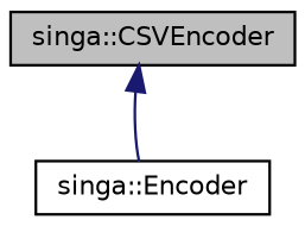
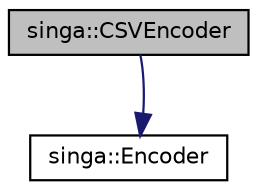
  digraph {
    node [color=black fontname=Helvetica fontsize=10 shape=record style=filled]
    n1 [fillcolor=grey75 fontcolor=black height=0.2 label="singa::CSVEncoder" width=0.4]
    n2 [fillcolor=white height=0.2 label="singa::Encoder" width=0.4]
-   n1 -> n2 [color=midnightblue dir=back fontname=Helvetica fontsize=10 labelfontname=Helvetica labelfontsize=10 style=solid]
+   n2 -> n1 [color=midnightblue dir=back fontname=Helvetica fontsize=10 labelfontname=Helvetica labelfontsize=10 style=solid]
  }
